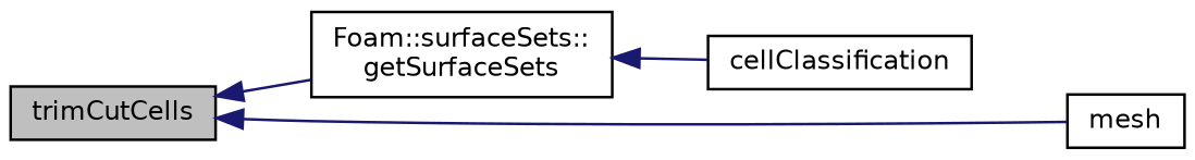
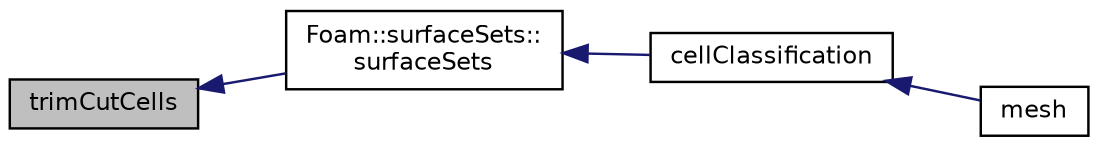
  digraph {
    rankdir=LR
    node [color=black fontname=Helvetica fontsize=10 shape=record]
    edge [color=midnightblue dir=back fontname=Helvetica fontsize=10 labelfontname=Helvetica labelfontsize=10 style=solid]
    n1 [fillcolor=grey75 fontcolor=black height=0.2 label=trimCutCells style=filled width=0.4]
-   n2 [height=0.2 label="Foam::surfaceSets::\lgetSurfaceSets" width=0.4]
+   n2 [height=0.2 label="Foam::surfaceSets::\lsurfaceSets" width=0.4]
    n3 [height=0.2 label=mesh width=0.4]
    n4 [height=0.2 label=cellClassification width=0.4]
    n1 -> n2
-   n1 -> n3
+   n4 -> n3
    n2 -> n4
  }
